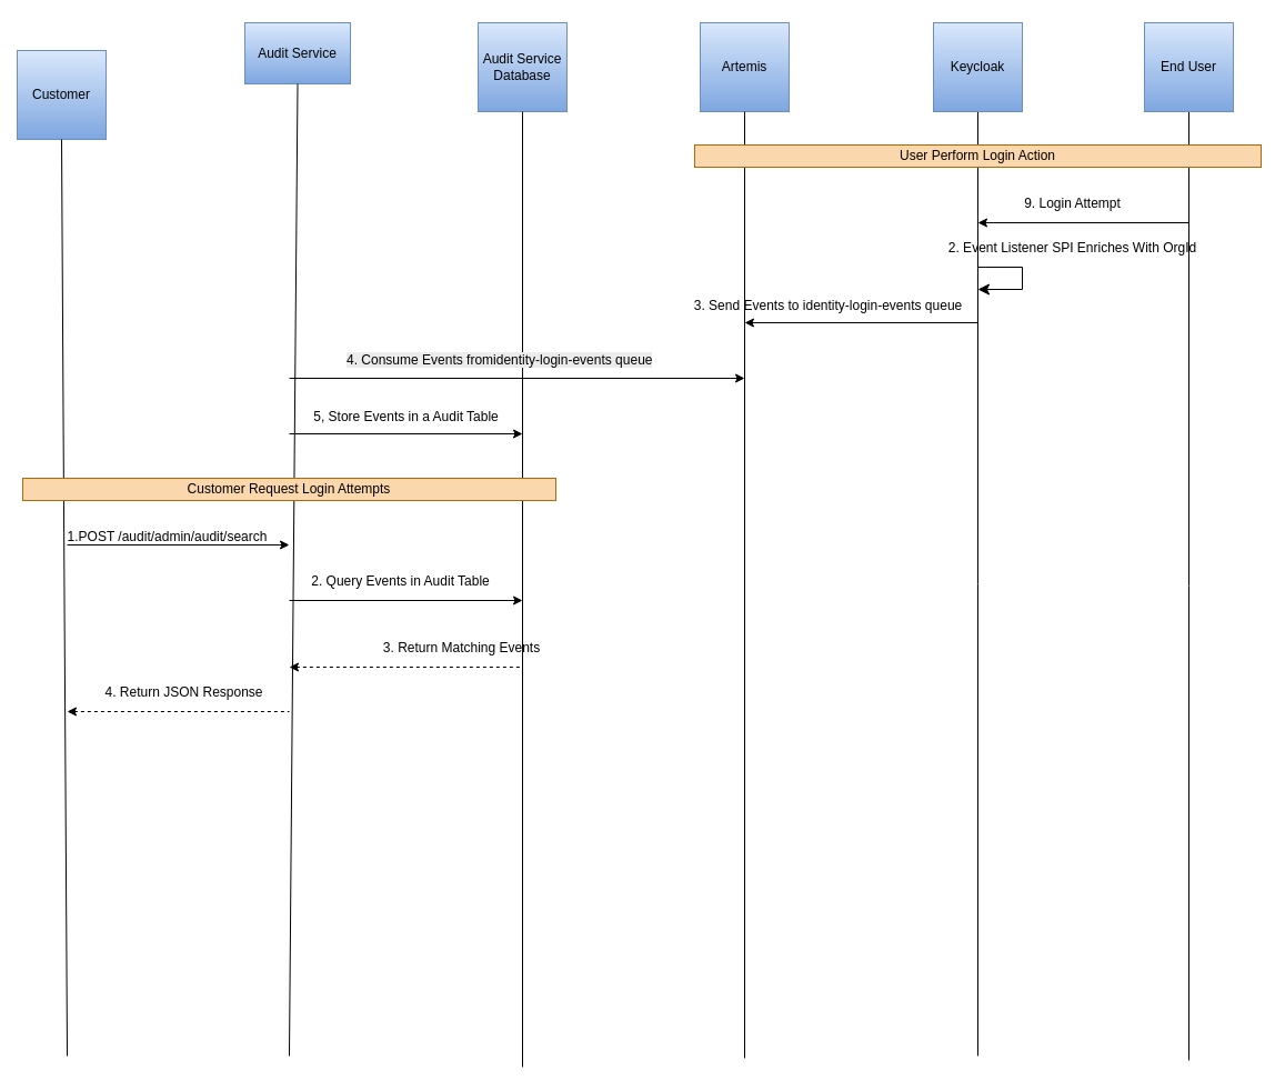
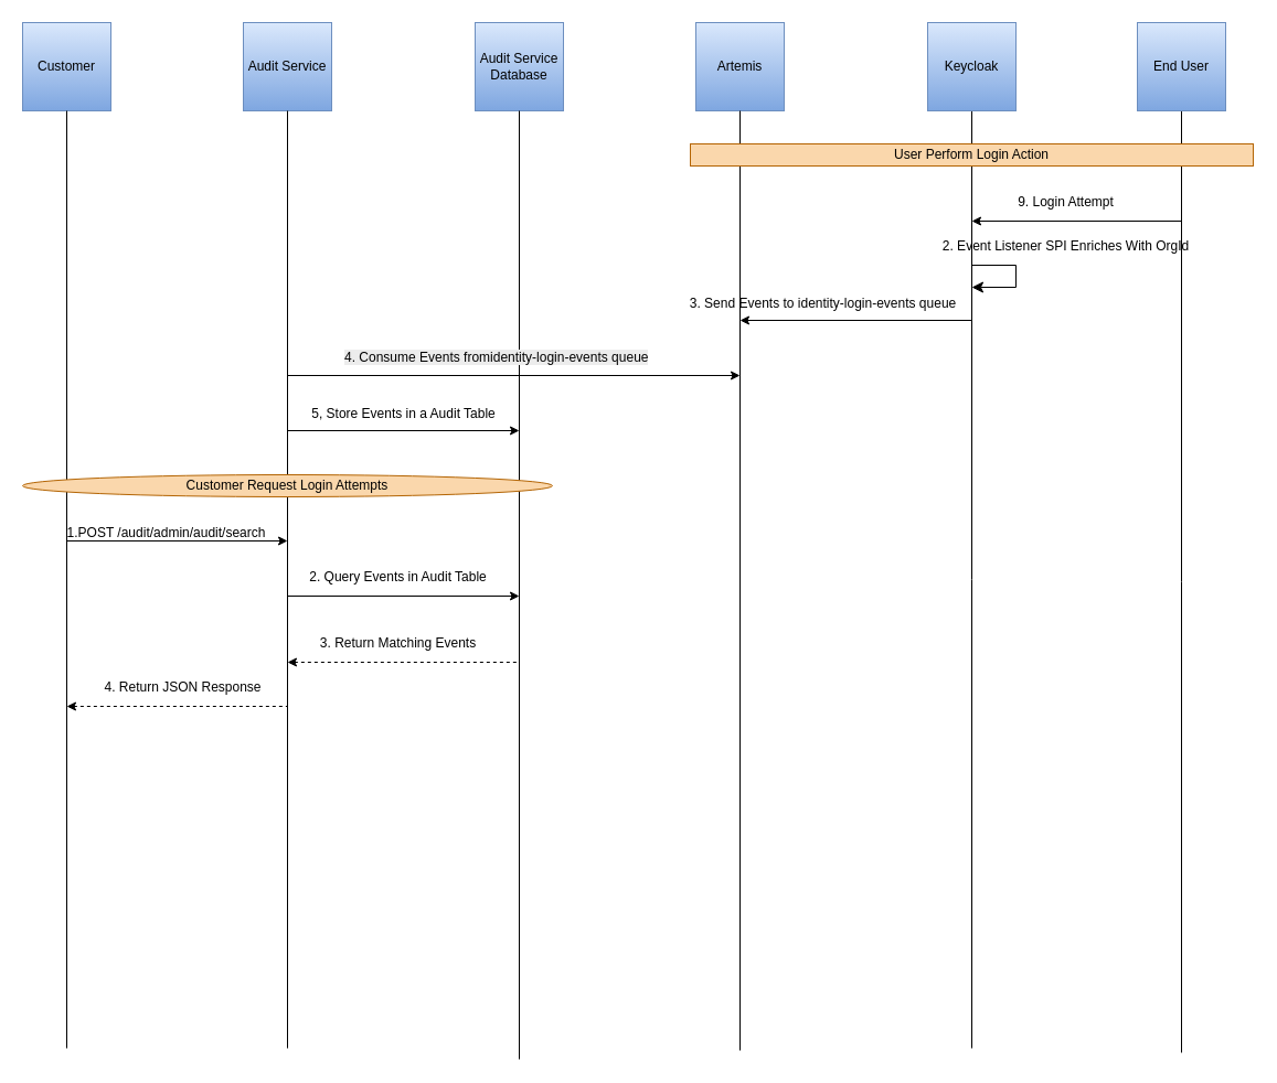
  <mxCell id="0" value="" />
  <mxCell id="1" parent="0" />
- <mxCell id="2" value="Customer" style="whiteSpace=wrap;html=1;aspect=fixed;labelBackgroundColor=none;fillColor=#dae8fc;gradientColor=#7ea6e0;strokeColor=#6c8ebf;" vertex="1" parent="1"><mxGeometry x="15" y="45" width="80" height="80" as="geometry" /></mxCell>
- <mxCell id="3" value="Audit Service" style="whiteSpace=wrap;html=1;aspect=fixed;labelBackgroundColor=none;fillColor=#dae8fc;gradientColor=#7ea6e0;strokeColor=#6c8ebf;" vertex="1" parent="1"><mxGeometry x="220" y="20" width="95" height="55" as="geometry" /></mxCell>
+ <mxCell id="2" value="Customer" style="whiteSpace=wrap;html=1;aspect=fixed;labelBackgroundColor=none;fillColor=#dae8fc;gradientColor=#7ea6e0;strokeColor=#6c8ebf;" vertex="1" parent="1"><mxGeometry x="20" y="20" width="80" height="80" as="geometry" /></mxCell>
+ <mxCell id="3" value="Audit Service" style="whiteSpace=wrap;html=1;aspect=fixed;labelBackgroundColor=none;fillColor=#dae8fc;gradientColor=#7ea6e0;strokeColor=#6c8ebf;" vertex="1" parent="1"><mxGeometry x="220" y="20" width="80" height="80" as="geometry" /></mxCell>
  <mxCell id="4" value="Audit Service&lt;br&gt;Database" style="whiteSpace=wrap;html=1;aspect=fixed;labelBackgroundColor=none;fillColor=#dae8fc;gradientColor=#7ea6e0;strokeColor=#6c8ebf;" vertex="1" parent="1"><mxGeometry x="430" y="20" width="80" height="80" as="geometry" /></mxCell>
  <mxCell id="5" value="Artemis" style="whiteSpace=wrap;html=1;aspect=fixed;labelBackgroundColor=none;fillColor=#dae8fc;gradientColor=#7ea6e0;strokeColor=#6c8ebf;" vertex="1" parent="1"><mxGeometry x="630" y="20" width="80" height="80" as="geometry" /></mxCell>
  <mxCell id="6" style="edgeStyle=orthogonalEdgeStyle;rounded=0;orthogonalLoop=1;jettySize=auto;html=1;exitX=0.5;exitY=1;exitDx=0;exitDy=0;endArrow=none;startFill=0;labelBackgroundColor=none;fontColor=default;" edge="1" parent="1" source="7"><mxGeometry relative="1" as="geometry"><mxPoint x="880" y="950" as="targetPoint" /></mxGeometry></mxCell>
  <mxCell id="7" value="Keycloak" style="whiteSpace=wrap;html=1;aspect=fixed;labelBackgroundColor=none;fillColor=#dae8fc;gradientColor=#7ea6e0;strokeColor=#6c8ebf;" vertex="1" parent="1"><mxGeometry x="840" y="20" width="80" height="80" as="geometry" /></mxCell>
  <mxCell id="8" style="edgeStyle=orthogonalEdgeStyle;rounded=0;orthogonalLoop=1;jettySize=auto;html=1;endArrow=none;startFill=0;labelBackgroundColor=none;fontColor=default;" edge="1" parent="1" source="9"><mxGeometry relative="1" as="geometry"><mxPoint x="1070" y="954" as="targetPoint" /></mxGeometry></mxCell>
  <mxCell id="9" value="End User" style="whiteSpace=wrap;html=1;aspect=fixed;labelBackgroundColor=none;fillColor=#dae8fc;strokeColor=#6c8ebf;gradientColor=#7ea6e0;" vertex="1" parent="1"><mxGeometry x="1030" y="20" width="80" height="80" as="geometry" /></mxCell>
  <mxCell id="10" value="" style="endArrow=none;html=1;rounded=0;entryX=0.5;entryY=1;entryDx=0;entryDy=0;labelBackgroundColor=none;fontColor=default;" edge="1" parent="1" target="2"><mxGeometry width="50" height="50" relative="1" as="geometry"><mxPoint x="60" y="950" as="sourcePoint" /><mxPoint x="520" y="250" as="targetPoint" /></mxGeometry></mxCell>
  <mxCell id="11" value="" style="endArrow=none;html=1;rounded=0;entryX=0.5;entryY=1;entryDx=0;entryDy=0;labelBackgroundColor=none;fontColor=default;" edge="1" parent="1" target="3"><mxGeometry width="50" height="50" relative="1" as="geometry"><mxPoint x="260" y="950" as="sourcePoint" /><mxPoint x="510" y="350" as="targetPoint" /></mxGeometry></mxCell>
  <mxCell id="12" value="" style="endArrow=none;html=1;rounded=0;entryX=0.5;entryY=1;entryDx=0;entryDy=0;labelBackgroundColor=none;fontColor=default;" edge="1" parent="1" target="4"><mxGeometry width="50" height="50" relative="1" as="geometry"><mxPoint x="470" y="960" as="sourcePoint" /><mxPoint x="520" y="340" as="targetPoint" /></mxGeometry></mxCell>
  <mxCell id="13" value="" style="endArrow=none;html=1;rounded=0;entryX=0.5;entryY=1;entryDx=0;entryDy=0;labelBackgroundColor=none;fontColor=default;" edge="1" parent="1" target="5"><mxGeometry width="50" height="50" relative="1" as="geometry"><mxPoint x="670" y="952" as="sourcePoint" /><mxPoint x="520" y="460" as="targetPoint" /></mxGeometry></mxCell>
  <mxCell id="14" value="User Perform Login Action" style="rounded=0;whiteSpace=wrap;html=1;labelBackgroundColor=none;fillColor=#fad7ac;strokeColor=#b46504;" vertex="1" parent="1"><mxGeometry x="625" y="130" width="510" height="20" as="geometry" /></mxCell>
  <mxCell id="15" value="" style="endArrow=classic;html=1;rounded=0;" edge="1" parent="1"><mxGeometry width="50" height="50" relative="1" as="geometry"><mxPoint x="1070" y="200" as="sourcePoint" /><mxPoint x="880" y="200" as="targetPoint" /></mxGeometry></mxCell>
  <mxCell id="16" value="9. Login Attempt" style="text;html=1;align=center;verticalAlign=middle;resizable=0;points=[];autosize=1;strokeColor=none;fillColor=none;" vertex="1" parent="1"><mxGeometry x="910" y="168" width="110" height="30" as="geometry" /></mxCell>
  <mxCell id="17" value="" style="edgeStyle=segmentEdgeStyle;endArrow=classic;html=1;curved=0;rounded=0;endSize=8;startSize=8;" edge="1" parent="1"><mxGeometry width="50" height="50" relative="1" as="geometry"><mxPoint x="880" y="240" as="sourcePoint" /><mxPoint x="880" y="260" as="targetPoint" /><Array as="points"><mxPoint x="920" y="240" /><mxPoint x="920" y="260" /></Array></mxGeometry></mxCell>
  <mxCell id="18" value="2. Event Listener SPI Enriches With OrgId" style="text;html=1;align=center;verticalAlign=middle;resizable=0;points=[];autosize=1;strokeColor=none;fillColor=none;" vertex="1" parent="1"><mxGeometry x="840" y="208" width="250" height="30" as="geometry" /></mxCell>
  <mxCell id="19" value="" style="endArrow=classic;html=1;rounded=0;" edge="1" parent="1"><mxGeometry width="50" height="50" relative="1" as="geometry"><mxPoint x="880" y="290" as="sourcePoint" /><mxPoint x="670" y="290" as="targetPoint" /></mxGeometry></mxCell>
  <mxCell id="20" value="3. Send Events to identity-login-events queue" style="text;html=1;align=center;verticalAlign=middle;resizable=0;points=[];autosize=1;strokeColor=none;fillColor=none;" vertex="1" parent="1"><mxGeometry x="610" y="260" width="270" height="30" as="geometry" /></mxCell>
  <mxCell id="21" value="" style="endArrow=classic;html=1;rounded=0;" edge="1" parent="1"><mxGeometry width="50" height="50" relative="1" as="geometry"><mxPoint x="260" y="340" as="sourcePoint" /><mxPoint x="670" y="340" as="targetPoint" /></mxGeometry></mxCell>
  <mxCell id="22" value="&lt;span style=&quot;color: rgb(0, 0, 0); font-family: Helvetica; font-size: 12px; font-style: normal; font-variant-ligatures: normal; font-variant-caps: normal; font-weight: 400; letter-spacing: normal; orphans: 2; text-align: center; text-indent: 0px; text-transform: none; widows: 2; word-spacing: 0px; -webkit-text-stroke-width: 0px; white-space: nowrap; background-color: rgb(236, 236, 236); text-decoration-thickness: initial; text-decoration-style: initial; text-decoration-color: initial; float: none; display: inline !important;&quot;&gt;4. Consume Events fromidentity-login-events queue&lt;/span&gt;" style="text;whiteSpace=wrap;html=1;" vertex="1" parent="1"><mxGeometry x="310" y="310" width="280" height="40" as="geometry" /></mxCell>
  <mxCell id="23" value="" style="endArrow=classic;html=1;rounded=0;" edge="1" parent="1"><mxGeometry width="50" height="50" relative="1" as="geometry"><mxPoint x="260" y="390" as="sourcePoint" /><mxPoint x="470" y="390" as="targetPoint" /></mxGeometry></mxCell>
  <mxCell id="24" value="5, Store Events in a Audit Table" style="text;html=1;align=center;verticalAlign=middle;resizable=0;points=[];autosize=1;strokeColor=none;fillColor=none;" vertex="1" parent="1"><mxGeometry x="270" y="360" width="190" height="30" as="geometry" /></mxCell>
- <mxCell id="25" value="Customer Request Login Attempts" style="rounded=0;whiteSpace=wrap;html=1;fillColor=#fad7ac;strokeColor=#b46504;" vertex="1" parent="1"><mxGeometry x="20" y="430" width="480" height="20" as="geometry" /></mxCell>
+ <mxCell id="25" value="Customer Request Login Attempts" style="ellipse;whiteSpace=wrap;html=1;fillColor=#fad7ac;strokeColor=#b46504;" vertex="1" parent="1"><mxGeometry x="20" y="430" width="480" height="20" as="geometry" /></mxCell>
  <mxCell id="26" value="" style="endArrow=classic;html=1;rounded=0;" edge="1" parent="1"><mxGeometry width="50" height="50" relative="1" as="geometry"><mxPoint x="60" y="490" as="sourcePoint" /><mxPoint x="260" y="490" as="targetPoint" /></mxGeometry></mxCell>
  <mxCell id="27" value="1.POST /audit/admin/audit/search" style="text;html=1;align=center;verticalAlign=middle;resizable=0;points=[];autosize=1;strokeColor=none;fillColor=none;" vertex="1" parent="1"><mxGeometry x="50" y="468" width="200" height="30" as="geometry" /></mxCell>
  <mxCell id="28" value="" style="endArrow=classic;html=1;rounded=0;" edge="1" parent="1"><mxGeometry width="50" height="50" relative="1" as="geometry"><mxPoint x="260" y="540" as="sourcePoint" /><mxPoint x="470" y="540" as="targetPoint" /></mxGeometry></mxCell>
  <mxCell id="29" value="2. Query Events in Audit Table" style="text;html=1;align=center;verticalAlign=middle;resizable=0;points=[];autosize=1;strokeColor=none;fillColor=none;" vertex="1" parent="1"><mxGeometry x="270" y="508" width="180" height="30" as="geometry" /></mxCell>
  <mxCell id="30" value="" style="endArrow=none;dashed=1;html=1;rounded=0;strokeColor=default;startArrow=classic;startFill=1;" edge="1" parent="1"><mxGeometry width="50" height="50" relative="1" as="geometry"><mxPoint x="260" y="600" as="sourcePoint" /><mxPoint x="470" y="600" as="targetPoint" /></mxGeometry></mxCell>
- <mxCell id="31" value="3. Return Matching Events" style="text;html=1;align=center;verticalAlign=middle;resizable=0;points=[];autosize=1;strokeColor=none;fillColor=none;" vertex="1" parent="1"><mxGeometry x="335" y="568" width="160" height="30" as="geometry" /></mxCell>
+ <mxCell id="31" value="3. Return Matching Events" style="text;html=1;align=center;verticalAlign=middle;resizable=0;points=[];autosize=1;strokeColor=none;fillColor=none;" vertex="1" parent="1"><mxGeometry x="280" y="568" width="160" height="30" as="geometry" /></mxCell>
  <mxCell id="32" value="" style="endArrow=none;dashed=1;html=1;rounded=0;strokeColor=default;startArrow=classic;startFill=1;" edge="1" parent="1"><mxGeometry width="50" height="50" relative="1" as="geometry"><mxPoint x="60" y="640" as="sourcePoint" /><mxPoint x="260" y="640" as="targetPoint" /></mxGeometry></mxCell>
  <mxCell id="33" value="4. Return JSON Response" style="text;html=1;align=center;verticalAlign=middle;resizable=0;points=[];autosize=1;strokeColor=none;fillColor=none;" vertex="1" parent="1"><mxGeometry x="80" y="608" width="170" height="30" as="geometry" /></mxCell>
